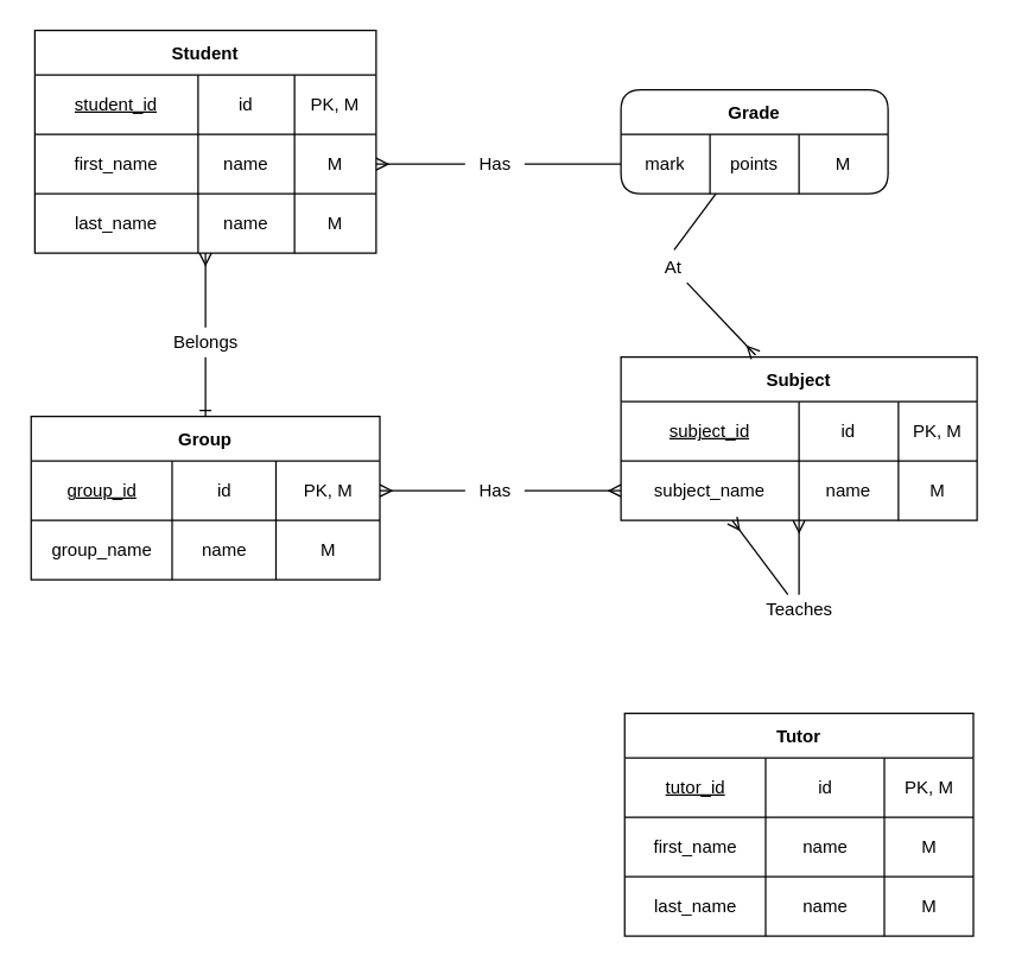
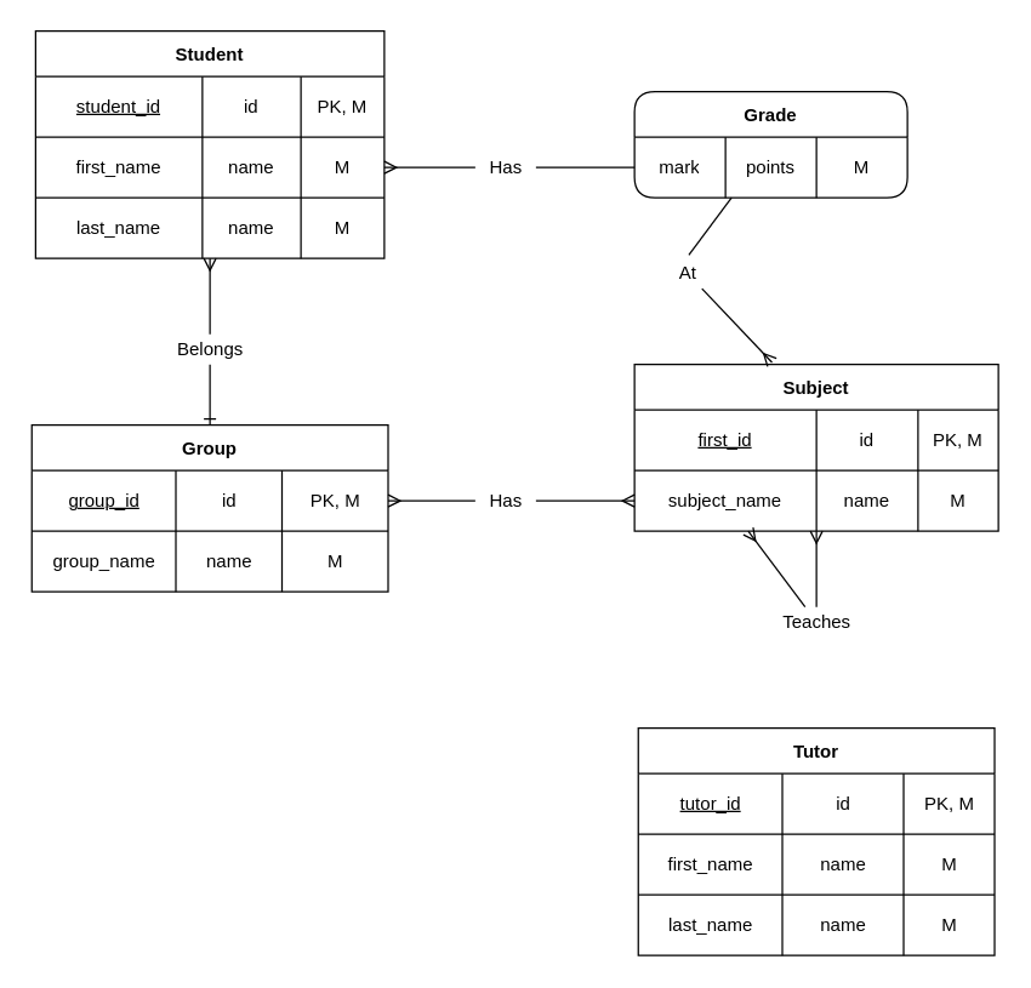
  <mxCell id="0" />
  <mxCell id="1" parent="0" />
  <mxCell id="2" style="edgeStyle=none;rounded=0;orthogonalLoop=1;jettySize=auto;html=1;startArrow=none;startFill=0;endArrow=ERmany;endFill=0;" edge="1" parent="1" source="64" target="9"><mxGeometry relative="1" as="geometry" /></mxCell>
  <mxCell id="3" value="Subject" style="shape=table;startSize=30;container=1;collapsible=0;childLayout=tableLayout;fontStyle=1;align=center;pointerEvents=1;strokeColor=default;" vertex="1" parent="1"><mxGeometry x="418" y="240" width="240" height="110" as="geometry" /></mxCell>
  <mxCell id="4" value="" style="shape=partialRectangle;html=1;whiteSpace=wrap;collapsible=0;dropTarget=0;pointerEvents=0;fillColor=none;top=0;left=0;bottom=0;right=0;points=[[0,0.5],[1,0.5]];portConstraint=eastwest;" vertex="1" parent="3"><mxGeometry y="30" width="240" height="40" as="geometry" /></mxCell>
- <mxCell id="5" value="&lt;div&gt;subject_id&lt;/div&gt;" style="shape=partialRectangle;html=1;whiteSpace=wrap;connectable=0;fillColor=none;top=0;left=0;bottom=0;right=0;overflow=hidden;pointerEvents=1;fontStyle=4" vertex="1" parent="4"><mxGeometry width="120" height="40" as="geometry"><mxRectangle width="120" height="40" as="alternateBounds" /></mxGeometry></mxCell>
+ <mxCell id="5" value="&lt;div&gt;first_id&lt;/div&gt;" style="shape=partialRectangle;html=1;whiteSpace=wrap;connectable=0;fillColor=none;top=0;left=0;bottom=0;right=0;overflow=hidden;pointerEvents=1;fontStyle=4" vertex="1" parent="4"><mxGeometry width="120" height="40" as="geometry"><mxRectangle width="120" height="40" as="alternateBounds" /></mxGeometry></mxCell>
  <mxCell id="6" value="id" style="shape=partialRectangle;html=1;whiteSpace=wrap;connectable=0;fillColor=none;top=0;left=0;bottom=0;right=0;overflow=hidden;pointerEvents=1;" vertex="1" parent="4"><mxGeometry x="120" width="67" height="40" as="geometry"><mxRectangle width="67" height="40" as="alternateBounds" /></mxGeometry></mxCell>
  <mxCell id="7" value="&lt;div&gt;PK, M&lt;/div&gt;" style="shape=partialRectangle;html=1;whiteSpace=wrap;connectable=0;fillColor=none;top=0;left=0;bottom=0;right=0;overflow=hidden;pointerEvents=1;" vertex="1" parent="4"><mxGeometry x="187" width="53" height="40" as="geometry"><mxRectangle width="53" height="40" as="alternateBounds" /></mxGeometry></mxCell>
  <mxCell id="8" value="" style="shape=partialRectangle;html=1;whiteSpace=wrap;collapsible=0;dropTarget=0;pointerEvents=0;fillColor=none;top=0;left=0;bottom=0;right=0;points=[[0,0.5],[1,0.5]];portConstraint=eastwest;" vertex="1" parent="3"><mxGeometry y="70" width="240" height="40" as="geometry" /></mxCell>
  <mxCell id="9" value="subject_name" style="shape=partialRectangle;html=1;whiteSpace=wrap;connectable=0;fillColor=none;top=0;left=0;bottom=0;right=0;overflow=hidden;pointerEvents=1;" vertex="1" parent="8"><mxGeometry width="120" height="40" as="geometry"><mxRectangle width="120" height="40" as="alternateBounds" /></mxGeometry></mxCell>
  <mxCell id="10" value="name" style="shape=partialRectangle;html=1;whiteSpace=wrap;connectable=0;fillColor=none;top=0;left=0;bottom=0;right=0;overflow=hidden;pointerEvents=1;" vertex="1" parent="8"><mxGeometry x="120" width="67" height="40" as="geometry"><mxRectangle width="67" height="40" as="alternateBounds" /></mxGeometry></mxCell>
  <mxCell id="11" value="M" style="shape=partialRectangle;html=1;whiteSpace=wrap;connectable=0;fillColor=none;top=0;left=0;bottom=0;right=0;overflow=hidden;pointerEvents=1;" vertex="1" parent="8"><mxGeometry x="187" width="53" height="40" as="geometry"><mxRectangle width="53" height="40" as="alternateBounds" /></mxGeometry></mxCell>
  <mxCell id="12" value="Tutor" style="shape=table;startSize=30;container=1;collapsible=0;childLayout=tableLayout;fontStyle=1;align=center;pointerEvents=1;strokeColor=default;" vertex="1" parent="1"><mxGeometry x="420.5" y="480" width="235" height="150" as="geometry" /></mxCell>
  <mxCell id="13" value="" style="shape=partialRectangle;html=1;whiteSpace=wrap;collapsible=0;dropTarget=0;pointerEvents=0;fillColor=none;top=0;left=0;bottom=0;right=0;points=[[0,0.5],[1,0.5]];portConstraint=eastwest;" vertex="1" parent="12"><mxGeometry y="30" width="235" height="40" as="geometry" /></mxCell>
  <mxCell id="14" value="tutor_id" style="shape=partialRectangle;html=1;whiteSpace=wrap;connectable=0;fillColor=none;top=0;left=0;bottom=0;right=0;overflow=hidden;pointerEvents=1;fontStyle=4" vertex="1" parent="13"><mxGeometry width="95" height="40" as="geometry"><mxRectangle width="95" height="40" as="alternateBounds" /></mxGeometry></mxCell>
  <mxCell id="15" value="id" style="shape=partialRectangle;html=1;whiteSpace=wrap;connectable=0;fillColor=none;top=0;left=0;bottom=0;right=0;overflow=hidden;pointerEvents=1;" vertex="1" parent="13"><mxGeometry x="95" width="80" height="40" as="geometry"><mxRectangle width="80" height="40" as="alternateBounds" /></mxGeometry></mxCell>
  <mxCell id="16" value="PK, M" style="shape=partialRectangle;html=1;whiteSpace=wrap;connectable=0;fillColor=none;top=0;left=0;bottom=0;right=0;overflow=hidden;pointerEvents=1;" vertex="1" parent="13"><mxGeometry x="175" width="60" height="40" as="geometry"><mxRectangle width="60" height="40" as="alternateBounds" /></mxGeometry></mxCell>
  <mxCell id="17" value="" style="shape=partialRectangle;html=1;whiteSpace=wrap;collapsible=0;dropTarget=0;pointerEvents=0;fillColor=none;top=0;left=0;bottom=0;right=0;points=[[0,0.5],[1,0.5]];portConstraint=eastwest;" vertex="1" parent="12"><mxGeometry y="70" width="235" height="40" as="geometry" /></mxCell>
  <mxCell id="18" value="first_name" style="shape=partialRectangle;html=1;whiteSpace=wrap;connectable=0;fillColor=none;top=0;left=0;bottom=0;right=0;overflow=hidden;pointerEvents=1;" vertex="1" parent="17"><mxGeometry width="95" height="40" as="geometry"><mxRectangle width="95" height="40" as="alternateBounds" /></mxGeometry></mxCell>
  <mxCell id="19" value="name" style="shape=partialRectangle;html=1;whiteSpace=wrap;connectable=0;fillColor=none;top=0;left=0;bottom=0;right=0;overflow=hidden;pointerEvents=1;" vertex="1" parent="17"><mxGeometry x="95" width="80" height="40" as="geometry"><mxRectangle width="80" height="40" as="alternateBounds" /></mxGeometry></mxCell>
  <mxCell id="20" value="M" style="shape=partialRectangle;html=1;whiteSpace=wrap;connectable=0;fillColor=none;top=0;left=0;bottom=0;right=0;overflow=hidden;pointerEvents=1;" vertex="1" parent="17"><mxGeometry x="175" width="60" height="40" as="geometry"><mxRectangle width="60" height="40" as="alternateBounds" /></mxGeometry></mxCell>
  <mxCell id="21" value="" style="shape=partialRectangle;html=1;whiteSpace=wrap;collapsible=0;dropTarget=0;pointerEvents=0;fillColor=none;top=0;left=0;bottom=0;right=0;points=[[0,0.5],[1,0.5]];portConstraint=eastwest;" vertex="1" parent="12"><mxGeometry y="110" width="235" height="40" as="geometry" /></mxCell>
  <mxCell id="22" value="last_name" style="shape=partialRectangle;html=1;whiteSpace=wrap;connectable=0;fillColor=none;top=0;left=0;bottom=0;right=0;overflow=hidden;pointerEvents=1;" vertex="1" parent="21"><mxGeometry width="95" height="40" as="geometry"><mxRectangle width="95" height="40" as="alternateBounds" /></mxGeometry></mxCell>
  <mxCell id="23" value="name" style="shape=partialRectangle;html=1;whiteSpace=wrap;connectable=0;fillColor=none;top=0;left=0;bottom=0;right=0;overflow=hidden;pointerEvents=1;" vertex="1" parent="21"><mxGeometry x="95" width="80" height="40" as="geometry"><mxRectangle width="80" height="40" as="alternateBounds" /></mxGeometry></mxCell>
  <mxCell id="24" value="M" style="shape=partialRectangle;html=1;whiteSpace=wrap;connectable=0;fillColor=none;top=0;left=0;bottom=0;right=0;overflow=hidden;pointerEvents=1;" vertex="1" parent="21"><mxGeometry x="175" width="60" height="40" as="geometry"><mxRectangle width="60" height="40" as="alternateBounds" /></mxGeometry></mxCell>
  <mxCell id="25" style="edgeStyle=orthogonalEdgeStyle;rounded=0;orthogonalLoop=1;jettySize=auto;html=1;entryX=0.5;entryY=0;entryDx=0;entryDy=0;endArrow=ERone;endFill=0;startArrow=none;startFill=0;" edge="1" parent="1" source="56" target="39"><mxGeometry relative="1" as="geometry" /></mxCell>
  <mxCell id="26" value="Student" style="shape=table;startSize=30;container=1;collapsible=0;childLayout=tableLayout;fontStyle=1;align=center;pointerEvents=1;strokeColor=default;" vertex="1" parent="1"><mxGeometry x="23" y="20" width="230" height="150" as="geometry" /></mxCell>
  <mxCell id="27" value="" style="shape=partialRectangle;html=1;whiteSpace=wrap;collapsible=0;dropTarget=0;pointerEvents=0;fillColor=none;top=0;left=0;bottom=0;right=0;points=[[0,0.5],[1,0.5]];portConstraint=eastwest;" vertex="1" parent="26"><mxGeometry y="30" width="230" height="40" as="geometry" /></mxCell>
  <mxCell id="28" value="&lt;div&gt;student_id&lt;/div&gt;" style="shape=partialRectangle;html=1;whiteSpace=wrap;connectable=0;fillColor=none;top=0;left=0;bottom=0;right=0;overflow=hidden;pointerEvents=1;fontStyle=4" vertex="1" parent="27"><mxGeometry width="110" height="40" as="geometry"><mxRectangle width="110" height="40" as="alternateBounds" /></mxGeometry></mxCell>
  <mxCell id="29" value="id" style="shape=partialRectangle;html=1;whiteSpace=wrap;connectable=0;fillColor=none;top=0;left=0;bottom=0;right=0;overflow=hidden;pointerEvents=1;" vertex="1" parent="27"><mxGeometry x="110" width="65" height="40" as="geometry"><mxRectangle width="65" height="40" as="alternateBounds" /></mxGeometry></mxCell>
  <mxCell id="30" value="PK, M" style="shape=partialRectangle;html=1;whiteSpace=wrap;connectable=0;fillColor=none;top=0;left=0;bottom=0;right=0;overflow=hidden;pointerEvents=1;" vertex="1" parent="27"><mxGeometry x="175" width="55" height="40" as="geometry"><mxRectangle width="55" height="40" as="alternateBounds" /></mxGeometry></mxCell>
  <mxCell id="31" value="" style="shape=partialRectangle;html=1;whiteSpace=wrap;collapsible=0;dropTarget=0;pointerEvents=0;fillColor=none;top=0;left=0;bottom=0;right=0;points=[[0,0.5],[1,0.5]];portConstraint=eastwest;" vertex="1" parent="26"><mxGeometry y="70" width="230" height="40" as="geometry" /></mxCell>
  <mxCell id="32" value="first_name" style="shape=partialRectangle;html=1;whiteSpace=wrap;connectable=0;fillColor=none;top=0;left=0;bottom=0;right=0;overflow=hidden;pointerEvents=1;" vertex="1" parent="31"><mxGeometry width="110" height="40" as="geometry"><mxRectangle width="110" height="40" as="alternateBounds" /></mxGeometry></mxCell>
  <mxCell id="33" value="name" style="shape=partialRectangle;html=1;whiteSpace=wrap;connectable=0;fillColor=none;top=0;left=0;bottom=0;right=0;overflow=hidden;pointerEvents=1;" vertex="1" parent="31"><mxGeometry x="110" width="65" height="40" as="geometry"><mxRectangle width="65" height="40" as="alternateBounds" /></mxGeometry></mxCell>
  <mxCell id="34" value="M" style="shape=partialRectangle;html=1;whiteSpace=wrap;connectable=0;fillColor=none;top=0;left=0;bottom=0;right=0;overflow=hidden;pointerEvents=1;" vertex="1" parent="31"><mxGeometry x="175" width="55" height="40" as="geometry"><mxRectangle width="55" height="40" as="alternateBounds" /></mxGeometry></mxCell>
  <mxCell id="35" value="" style="shape=partialRectangle;html=1;whiteSpace=wrap;collapsible=0;dropTarget=0;pointerEvents=0;fillColor=none;top=0;left=0;bottom=0;right=0;points=[[0,0.5],[1,0.5]];portConstraint=eastwest;" vertex="1" parent="26"><mxGeometry y="110" width="230" height="40" as="geometry" /></mxCell>
  <mxCell id="36" value="last_name" style="shape=partialRectangle;html=1;whiteSpace=wrap;connectable=0;fillColor=none;top=0;left=0;bottom=0;right=0;overflow=hidden;pointerEvents=1;" vertex="1" parent="35"><mxGeometry width="110" height="40" as="geometry"><mxRectangle width="110" height="40" as="alternateBounds" /></mxGeometry></mxCell>
  <mxCell id="37" value="name" style="shape=partialRectangle;html=1;whiteSpace=wrap;connectable=0;fillColor=none;top=0;left=0;bottom=0;right=0;overflow=hidden;pointerEvents=1;" vertex="1" parent="35"><mxGeometry x="110" width="65" height="40" as="geometry"><mxRectangle width="65" height="40" as="alternateBounds" /></mxGeometry></mxCell>
  <mxCell id="38" value="M" style="shape=partialRectangle;html=1;whiteSpace=wrap;connectable=0;fillColor=none;top=0;left=0;bottom=0;right=0;overflow=hidden;pointerEvents=1;" vertex="1" parent="35"><mxGeometry x="175" width="55" height="40" as="geometry"><mxRectangle width="55" height="40" as="alternateBounds" /></mxGeometry></mxCell>
  <mxCell id="39" value="Group" style="shape=table;startSize=30;container=1;collapsible=0;childLayout=tableLayout;fontStyle=1;align=center;pointerEvents=1;strokeColor=default;" vertex="1" parent="1"><mxGeometry x="20.5" y="280" width="235" height="110" as="geometry" /></mxCell>
  <mxCell id="40" value="" style="shape=partialRectangle;html=1;whiteSpace=wrap;collapsible=0;dropTarget=0;pointerEvents=0;fillColor=none;top=0;left=0;bottom=0;right=0;points=[[0,0.5],[1,0.5]];portConstraint=eastwest;" vertex="1" parent="39"><mxGeometry y="30" width="235" height="40" as="geometry" /></mxCell>
  <mxCell id="41" value="group_id" style="shape=partialRectangle;html=1;whiteSpace=wrap;connectable=0;fillColor=none;top=0;left=0;bottom=0;right=0;overflow=hidden;pointerEvents=1;fontStyle=4" vertex="1" parent="40"><mxGeometry width="95" height="40" as="geometry"><mxRectangle width="95" height="40" as="alternateBounds" /></mxGeometry></mxCell>
  <mxCell id="42" value="id" style="shape=partialRectangle;html=1;whiteSpace=wrap;connectable=0;fillColor=none;top=0;left=0;bottom=0;right=0;overflow=hidden;pointerEvents=1;" vertex="1" parent="40"><mxGeometry x="95" width="70" height="40" as="geometry"><mxRectangle width="70" height="40" as="alternateBounds" /></mxGeometry></mxCell>
  <mxCell id="43" value="PK, M" style="shape=partialRectangle;html=1;whiteSpace=wrap;connectable=0;fillColor=none;top=0;left=0;bottom=0;right=0;overflow=hidden;pointerEvents=1;" vertex="1" parent="40"><mxGeometry x="165" width="70" height="40" as="geometry"><mxRectangle width="70" height="40" as="alternateBounds" /></mxGeometry></mxCell>
  <mxCell id="44" value="" style="shape=partialRectangle;html=1;whiteSpace=wrap;collapsible=0;dropTarget=0;pointerEvents=0;fillColor=none;top=0;left=0;bottom=0;right=0;points=[[0,0.5],[1,0.5]];portConstraint=eastwest;" vertex="1" parent="39"><mxGeometry y="70" width="235" height="40" as="geometry" /></mxCell>
  <mxCell id="45" value="&lt;div&gt;group_name&lt;/div&gt;" style="shape=partialRectangle;html=1;whiteSpace=wrap;connectable=0;fillColor=none;top=0;left=0;bottom=0;right=0;overflow=hidden;pointerEvents=1;" vertex="1" parent="44"><mxGeometry width="95" height="40" as="geometry"><mxRectangle width="95" height="40" as="alternateBounds" /></mxGeometry></mxCell>
  <mxCell id="46" value="name" style="shape=partialRectangle;html=1;whiteSpace=wrap;connectable=0;fillColor=none;top=0;left=0;bottom=0;right=0;overflow=hidden;pointerEvents=1;" vertex="1" parent="44"><mxGeometry x="95" width="70" height="40" as="geometry"><mxRectangle width="70" height="40" as="alternateBounds" /></mxGeometry></mxCell>
  <mxCell id="47" value="M" style="shape=partialRectangle;html=1;whiteSpace=wrap;connectable=0;fillColor=none;top=0;left=0;bottom=0;right=0;overflow=hidden;pointerEvents=1;" vertex="1" parent="44"><mxGeometry x="165" width="70" height="40" as="geometry"><mxRectangle width="70" height="40" as="alternateBounds" /></mxGeometry></mxCell>
  <mxCell id="48" style="edgeStyle=none;rounded=0;orthogonalLoop=1;jettySize=auto;html=1;entryX=0.378;entryY=-0.012;entryDx=0;entryDy=0;entryPerimeter=0;startArrow=none;startFill=0;endArrow=ERmany;endFill=0;" edge="1" parent="1" source="60" target="3"><mxGeometry relative="1" as="geometry" /></mxCell>
  <mxCell id="49" value="Grade" style="shape=table;startSize=30;container=1;collapsible=0;childLayout=tableLayout;fontStyle=1;align=center;pointerEvents=1;strokeColor=default;rounded=1;" vertex="1" parent="1"><mxGeometry x="418" y="60" width="180" height="70" as="geometry" /></mxCell>
  <mxCell id="50" value="" style="shape=partialRectangle;html=1;whiteSpace=wrap;collapsible=0;dropTarget=0;pointerEvents=0;fillColor=none;top=0;left=0;bottom=0;right=0;points=[[0,0.5],[1,0.5]];portConstraint=eastwest;" vertex="1" parent="49"><mxGeometry y="30" width="180" height="40" as="geometry" /></mxCell>
  <mxCell id="51" value="mark" style="shape=partialRectangle;html=1;whiteSpace=wrap;connectable=0;fillColor=none;top=0;left=0;bottom=0;right=0;overflow=hidden;pointerEvents=1;" vertex="1" parent="50"><mxGeometry width="60" height="40" as="geometry"><mxRectangle width="60" height="40" as="alternateBounds" /></mxGeometry></mxCell>
  <mxCell id="52" value="points" style="shape=partialRectangle;html=1;whiteSpace=wrap;connectable=0;fillColor=none;top=0;left=0;bottom=0;right=0;overflow=hidden;pointerEvents=1;" vertex="1" parent="50"><mxGeometry x="60" width="60" height="40" as="geometry"><mxRectangle width="60" height="40" as="alternateBounds" /></mxGeometry></mxCell>
  <mxCell id="53" value="M" style="shape=partialRectangle;html=1;whiteSpace=wrap;connectable=0;fillColor=none;top=0;left=0;bottom=0;right=0;overflow=hidden;pointerEvents=1;" vertex="1" parent="50"><mxGeometry x="120" width="60" height="40" as="geometry"><mxRectangle width="60" height="40" as="alternateBounds" /></mxGeometry></mxCell>
  <mxCell id="54" style="edgeStyle=orthogonalEdgeStyle;rounded=0;orthogonalLoop=1;jettySize=auto;html=1;entryX=0;entryY=0.5;entryDx=0;entryDy=0;startArrow=none;startFill=0;endArrow=none;endFill=0;" edge="1" parent="1" source="58" target="50"><mxGeometry relative="1" as="geometry" /></mxCell>
  <mxCell id="55" style="rounded=0;orthogonalLoop=1;jettySize=auto;html=1;exitX=1;exitY=0.5;exitDx=0;exitDy=0;startArrow=none;startFill=0;endArrow=ERmany;endFill=0;entryX=0;entryY=0.5;entryDx=0;entryDy=0;" edge="1" parent="1" source="62" target="8"><mxGeometry relative="1" as="geometry"><mxPoint x="582" y="150" as="targetPoint" /></mxGeometry></mxCell>
  <mxCell id="56" value="Belongs" style="text;html=1;align=center;verticalAlign=middle;resizable=0;points=[];autosize=1;strokeColor=none;fillColor=none;" vertex="1" parent="1"><mxGeometry x="108" y="220" width="60" height="20" as="geometry" /></mxCell>
  <mxCell id="57" value="" style="edgeStyle=orthogonalEdgeStyle;rounded=0;orthogonalLoop=1;jettySize=auto;html=1;entryX=0.5;entryY=0;entryDx=0;entryDy=0;endArrow=none;endFill=0;startArrow=ERmany;startFill=0;" edge="1" parent="1" source="26" target="56"><mxGeometry relative="1" as="geometry"><mxPoint x="138" y="170" as="sourcePoint" /><mxPoint x="138" y="280" as="targetPoint" /></mxGeometry></mxCell>
  <mxCell id="58" value="Has" style="text;html=1;align=center;verticalAlign=middle;resizable=0;points=[];autosize=1;strokeColor=none;fillColor=none;" vertex="1" parent="1"><mxGeometry x="313" y="100" width="40" height="20" as="geometry" /></mxCell>
  <mxCell id="59" value="" style="edgeStyle=orthogonalEdgeStyle;rounded=0;orthogonalLoop=1;jettySize=auto;html=1;entryX=0;entryY=0.5;entryDx=0;entryDy=0;startArrow=ERmany;startFill=0;endArrow=none;endFill=0;" edge="1" parent="1" source="31" target="58"><mxGeometry relative="1" as="geometry"><mxPoint x="253" y="110" as="sourcePoint" /><mxPoint x="418" y="110" as="targetPoint" /></mxGeometry></mxCell>
  <mxCell id="60" value="At" style="text;html=1;align=center;verticalAlign=middle;resizable=0;points=[];autosize=1;strokeColor=none;fillColor=none;" vertex="1" parent="1"><mxGeometry x="438" y="170" width="30" height="20" as="geometry" /></mxCell>
  <mxCell id="61" value="" style="edgeStyle=none;rounded=0;orthogonalLoop=1;jettySize=auto;html=1;entryX=0.528;entryY=-0.108;entryDx=0;entryDy=0;entryPerimeter=0;startArrow=none;startFill=0;endArrow=none;endFill=0;" edge="1" parent="1" source="49" target="60"><mxGeometry relative="1" as="geometry"><mxPoint x="508.175" y="130" as="sourcePoint" /><mxPoint x="508.72" y="238.68" as="targetPoint" /></mxGeometry></mxCell>
  <mxCell id="62" value="&lt;div&gt;Has&lt;/div&gt;" style="text;html=1;align=center;verticalAlign=middle;resizable=0;points=[];autosize=1;strokeColor=none;fillColor=none;" vertex="1" parent="1"><mxGeometry x="313" y="320" width="40" height="20" as="geometry" /></mxCell>
  <mxCell id="63" value="" style="rounded=0;orthogonalLoop=1;jettySize=auto;html=1;exitX=1;exitY=0.5;exitDx=0;exitDy=0;startArrow=ERmany;startFill=0;endArrow=none;endFill=0;entryX=0;entryY=0.5;entryDx=0;entryDy=0;" edge="1" parent="1" source="40" target="62"><mxGeometry relative="1" as="geometry"><mxPoint x="255.5" y="330" as="sourcePoint" /><mxPoint x="418" y="330" as="targetPoint" /></mxGeometry></mxCell>
  <mxCell id="64" value="Teaches" style="text;html=1;align=center;verticalAlign=middle;resizable=0;points=[];autosize=1;strokeColor=none;fillColor=none;" vertex="1" parent="1"><mxGeometry x="508" y="400" width="60" height="20" as="geometry" /></mxCell>
  <mxCell id="65" value="" style="edgeStyle=none;rounded=0;orthogonalLoop=1;jettySize=auto;html=1;entryX=0.5;entryY=0;entryDx=0;entryDy=0;startArrow=ERmany;startFill=0;endArrow=none;endFill=0;" edge="1" parent="1" source="3" target="64"><mxGeometry relative="1" as="geometry"><mxPoint x="538" y="350" as="sourcePoint" /><mxPoint x="538" y="480" as="targetPoint" /></mxGeometry></mxCell>
